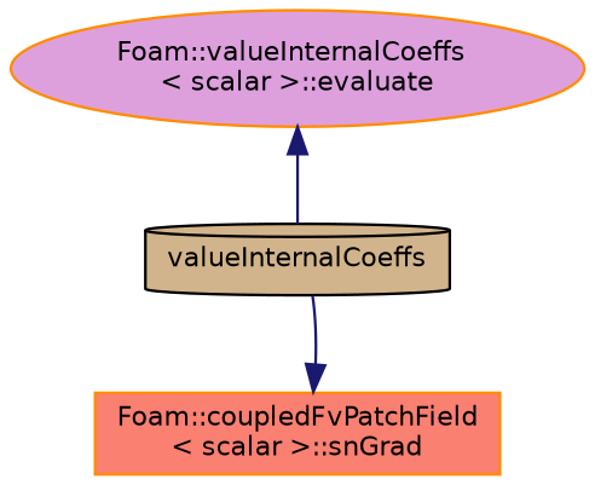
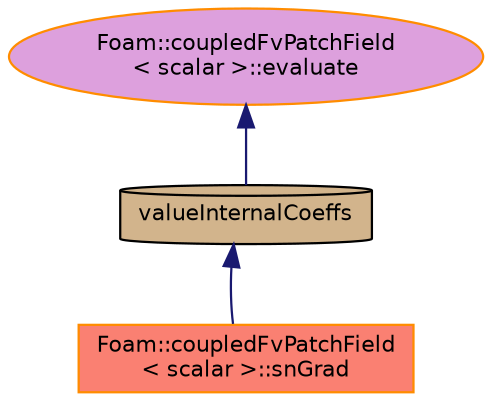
  digraph {
    rankdir=TB
    node [color=darkorange fontname=Helvetica fontsize=10 style=filled]
    edge [color=midnightblue dir=back fontname=Helvetica fontsize=10 labelfontname=Helvetica labelfontsize=10 style=solid]
    n1 [color=black fillcolor=tan fontcolor=black height=0.2 label=valueInternalCoeffs shape=cylinder width=0.4]
    n2 [fillcolor=salmon height=0.2 label="Foam::coupledFvPatchField\l\< scalar \>::snGrad" shape=box width=0.4]
-   n3 [fillcolor=plum height=0.2 label="Foam::valueInternalCoeffs\l\< scalar \>::evaluate" shape=ellipse width=0.4]
-   n2 -> n1
+   n3 [fillcolor=plum height=0.2 label="Foam::coupledFvPatchField\l\< scalar \>::evaluate" shape=ellipse width=0.4]
+   n1 -> n2
    n3 -> n1
  }
